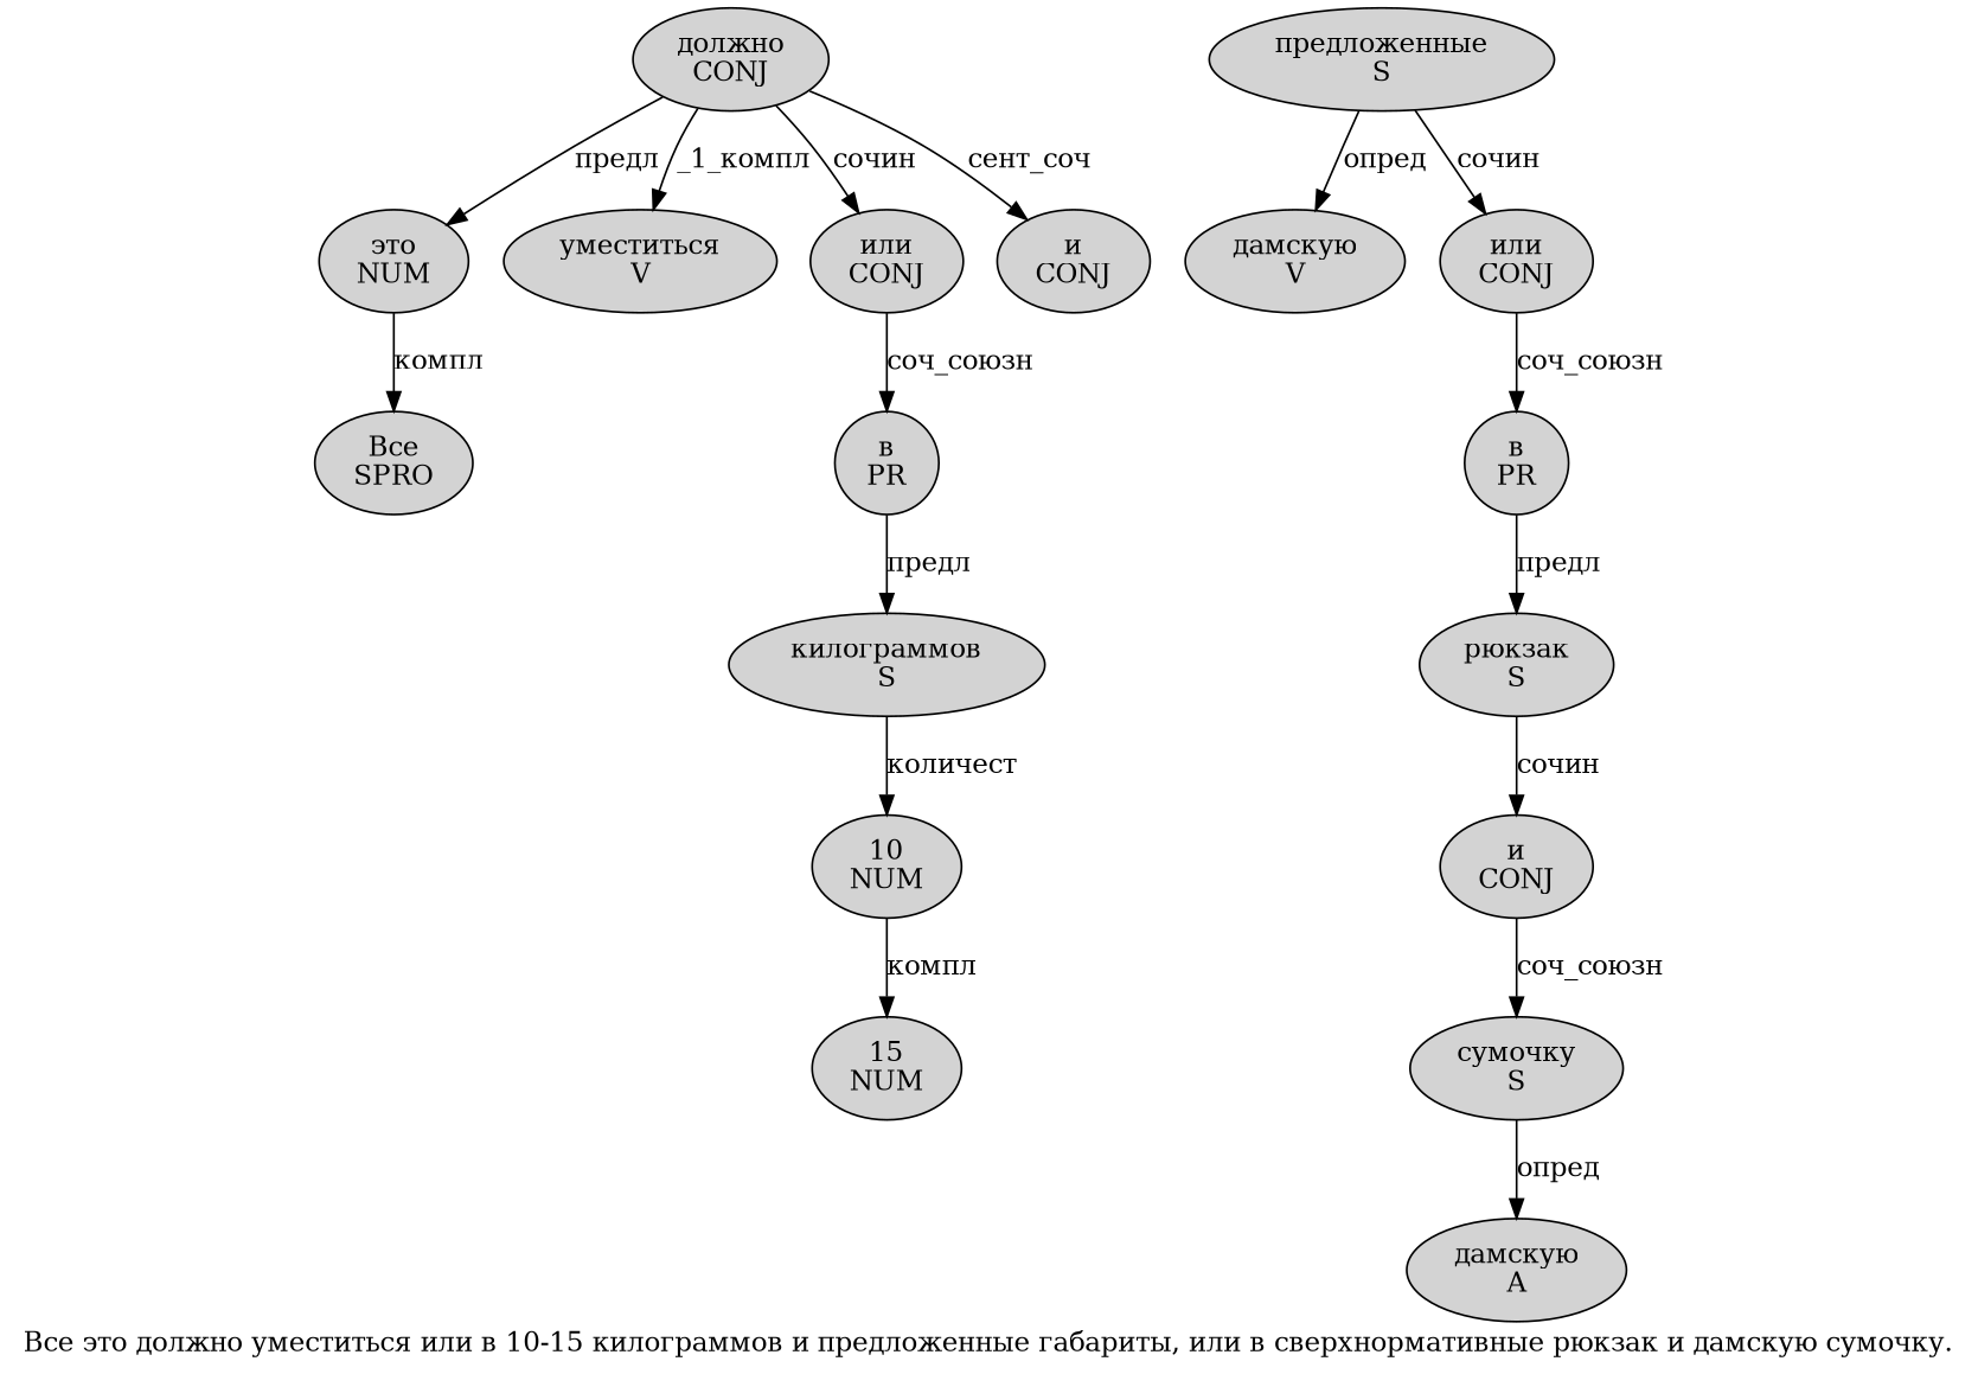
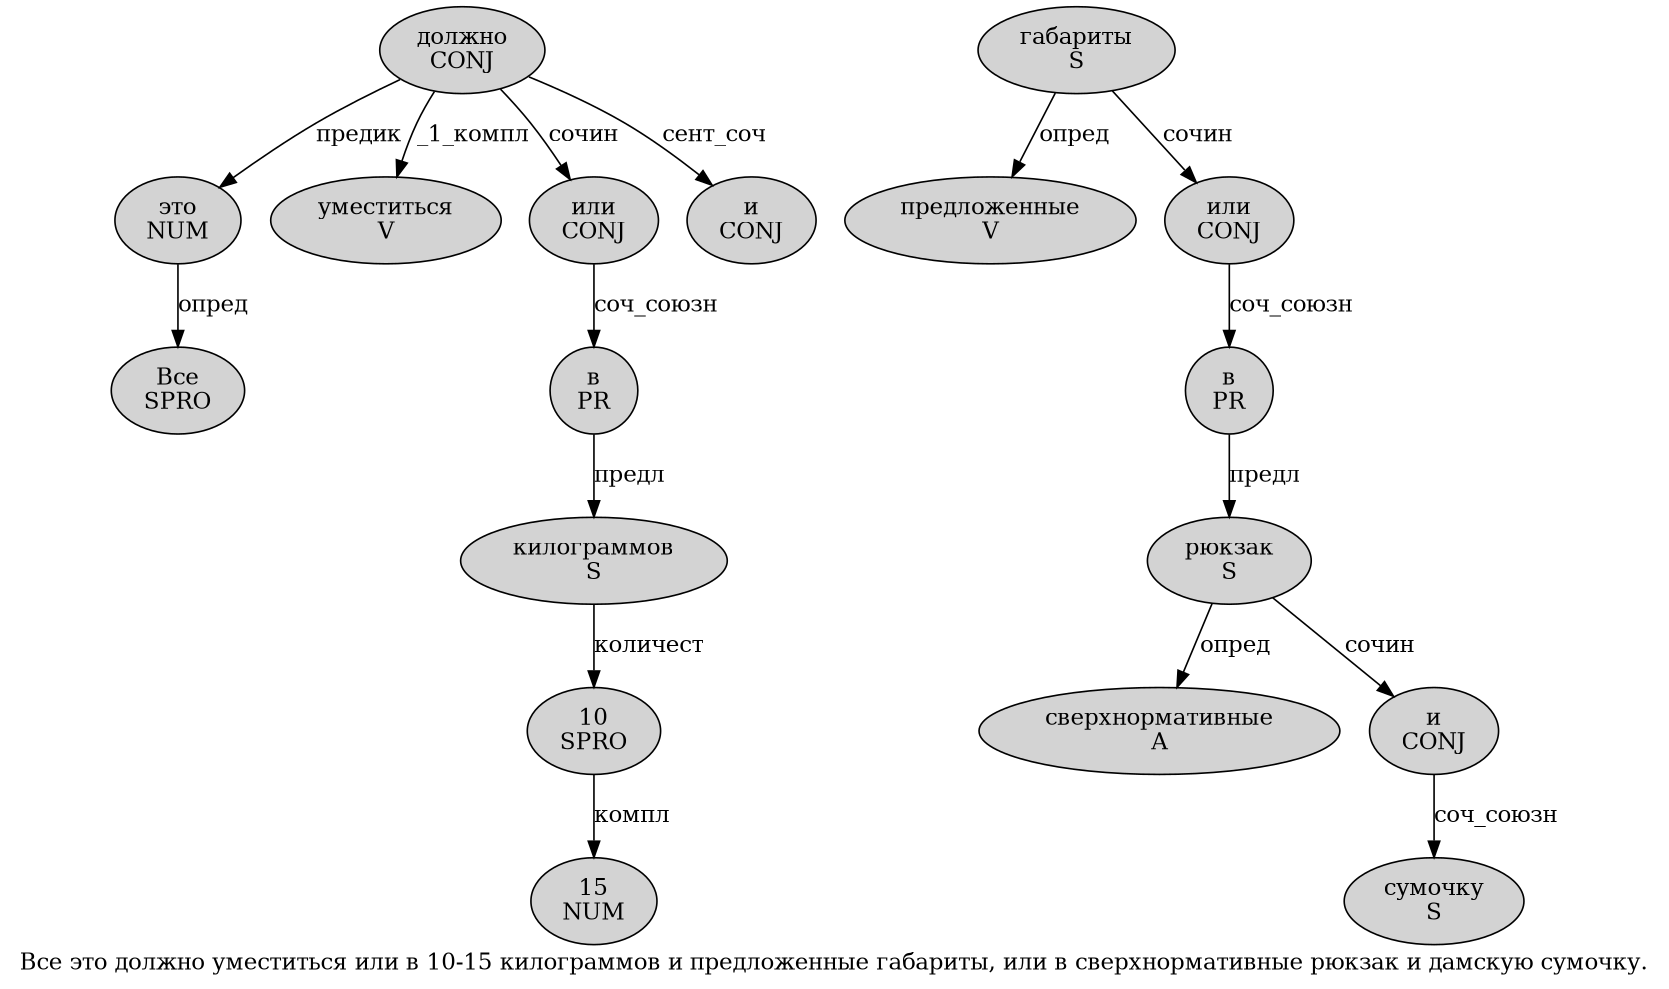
  digraph {
    label="Все это должно уместиться или в 10-15 килограммов и предложенные габариты, или в сверхнормативные рюкзак и дамскую сумочку."
    node [fillcolor=lightgray penwidth=1 shape=ellipse style=filled]
    n1 [label="Все\nSPRO"]
    n2 [label="это\nNUM"]
    n3 [label="должно\nCONJ"]
    n4 [label="уместиться\nV"]
    n5 [label="или\nCONJ"]
    n6 [label="и\nCONJ"]
    n7 [label="в\nPR"]
    n8 [label="килограммов\nS"]
-   n9 [label="10\nNUM"]
+   n9 [label="10\nSPRO"]
    n10 [label="15\nNUM"]
-   n11 [label="дамскую\nV"]
-   n12 [label="предложенные\nS"]
+   n11 [label="предложенные\nV"]
+   n12 [label="габариты\nS"]
    n13 [label="или\nCONJ"]
    n14 [label="в\nPR"]
    n15 [label="рюкзак\nS"]
+   n16 [label="сверхнормативные\nA"]
    n17 [label="и\nCONJ"]
    n18 [label="сумочку\nS"]
-   n19 [label="дамскую\nA"]
-   n2 -> n1 [label="компл"]
-   n3 -> n2 [label="предл"]
+   n2 -> n1 [label="опред"]
+   n3 -> n2 [label="предик"]
    n3 -> n4 [label="_1_компл"]
    n3 -> n5 [label="сочин"]
    n3 -> n6 [label="сент_соч"]
    n5 -> n7 [label="соч_союзн"]
    n7 -> n8 [label="предл"]
    n8 -> n9 [label="количест"]
    n9 -> n10 [label="компл"]
    n12 -> n11 [label="опред"]
    n12 -> n13 [label="сочин"]
    n13 -> n14 [label="соч_союзн"]
    n14 -> n15 [label="предл"]
+   n15 -> n16 [label="опред"]
    n15 -> n17 [label="сочин"]
    n17 -> n18 [label="соч_союзн"]
-   n18 -> n19 [label="опред"]
  }
